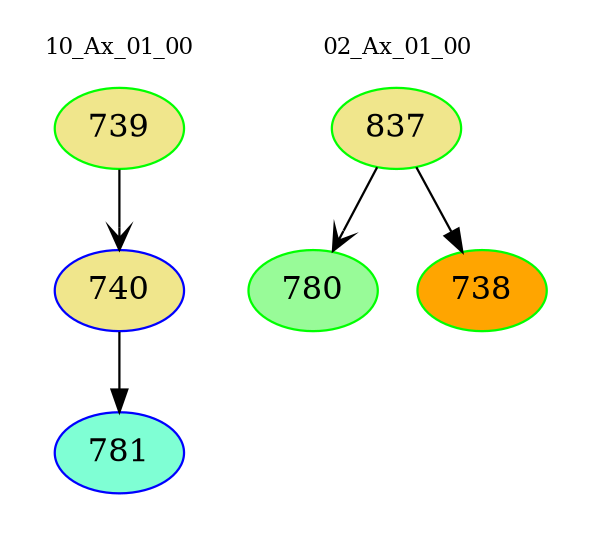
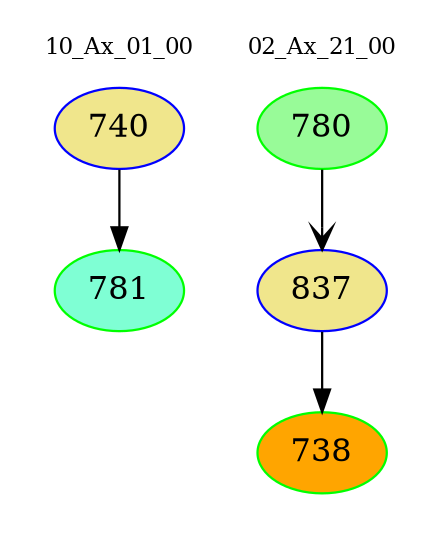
  digraph {
    node [color=green fillcolor=khaki style=filled]
    edge [arrowhead=vee color=black]
-   n1 [label=739]
    n2 [color=blue label=740]
-   n3 [color=blue fillcolor=aquamarine label=781]
+   n3 [fillcolor=aquamarine label=781]
    n4 [fillcolor=palegreen label=780]
-   n5 [label=837]
+   n5 [color=blue label=837]
    n6 [fillcolor=orange label=738]
    subgraph cluster_1 {
      color=white
      fontsize=10
      label="10_Ax_01_00"
-     n1
      n2
      n3
    }
    subgraph cluster_2 {
      color=white
      fontsize=10
-     label="02_Ax_01_00"
+     label="02_Ax_21_00"
      n4
      n5
      n6
    }
-   n1 -> n2
    n2 -> n3 [arrowhead=normal]
-   n5 -> n4
+   n4 -> n5
    n5 -> n6 [arrowhead=normal]
  }
